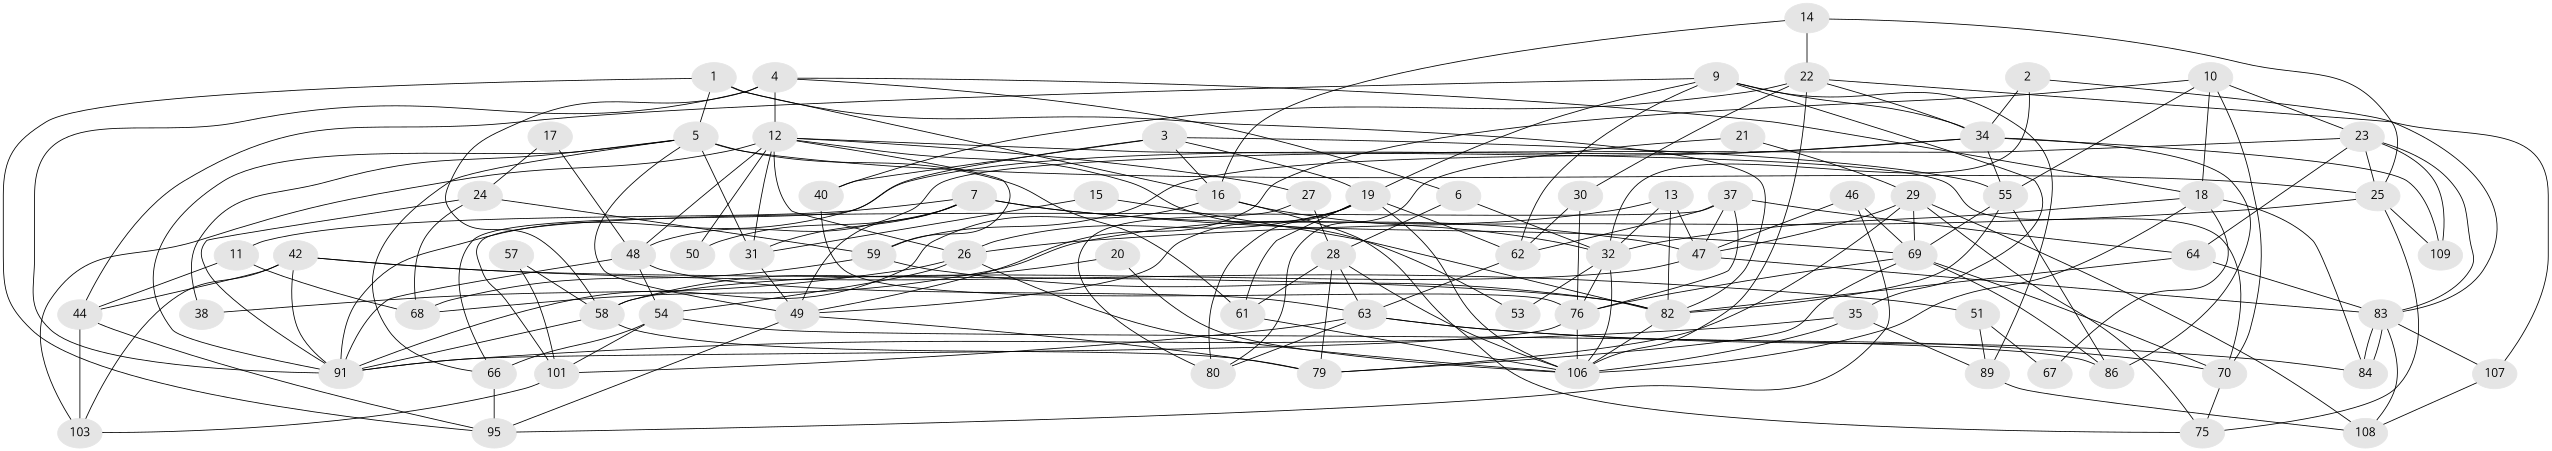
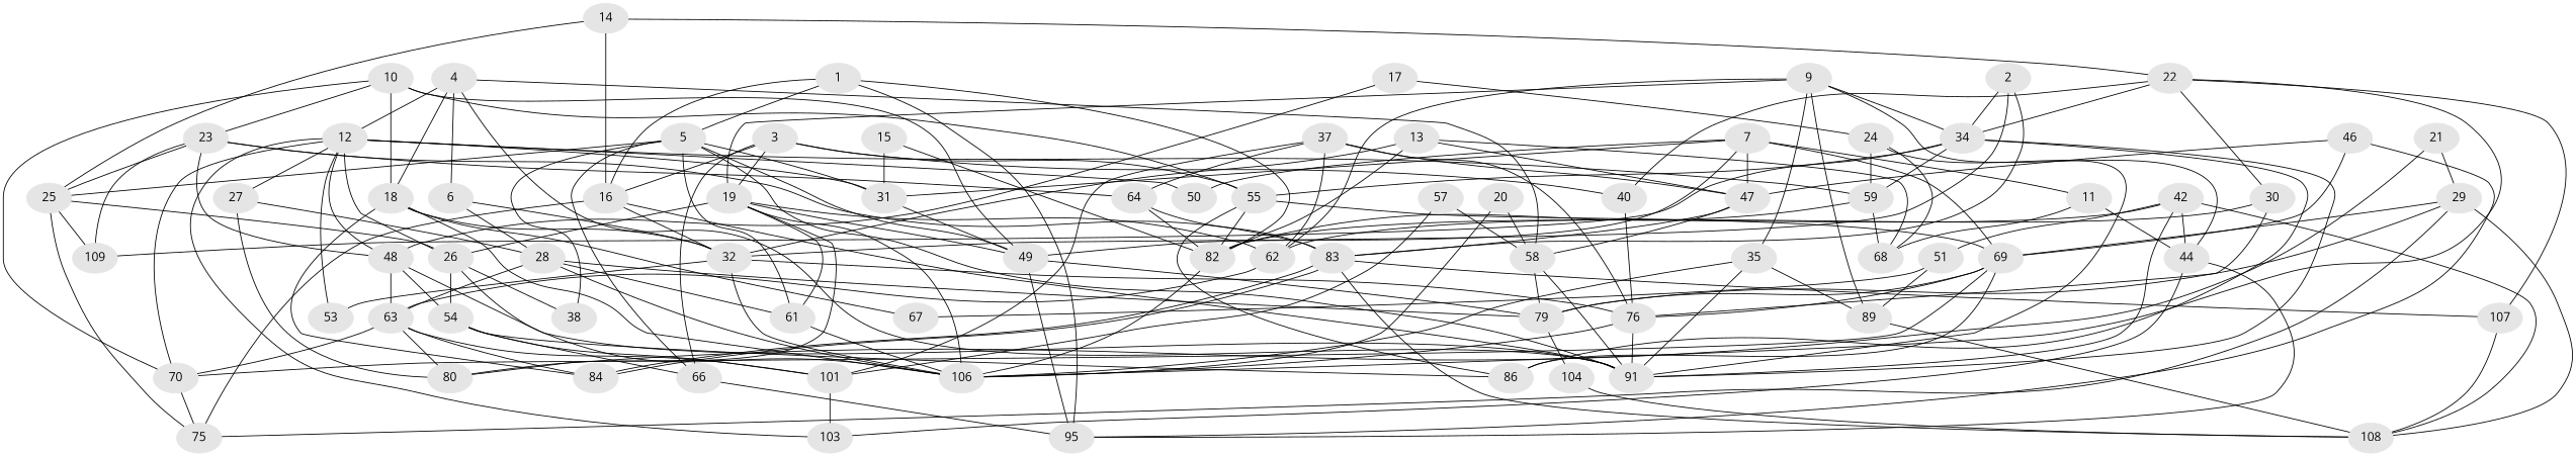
  graph {
    fontname="Open Sans"
    node [color=gray90 fontname="Open Sans" style=filled]
    edge [fontname="Open Sans"]
    5 [super="+39"]
    66
    91 [super="+93"]
    25 [super="+52"]
    31
    38
    49
    61
    1
    16 [super="+105"]
    82 [super="+115"]
    95 [super="+110"]
    32 [super="+36"]
    75
    106 [super="+117"]
    2 [super="+41"]
    34 [super="+74"]
    83 [super="+100"]
    53
    76 [super="+92"]
    n21 [label=55 super="+65"]
    59 [super="+113"]
    109
    86
    84
    107
    108
    3 [super="+8"]
    19 [super="+99"]
    40
    62
    26 [super="+96"]
    80
    69 [super="+90"]
    4 [super="+114"]
    6
    12 [super="+112"]
    18 [super="+56"]
    58 [super="+88"]
    28 [super="+55"]
    50
    70
    27
    48 [super="+85"]
    103
    67
    79 [super="+111"]
    63 [super="+116"]
    7 [super="+33"]
    11
    47 [super="+60"]
    44 [super="+87"]
    68
    9 [super="+78"]
    35 [super="+98"]
    89
    10 [super="+72"]
    23 [super="+94"]
    64 [super="+73"]
    54 [super="+97"]
    13 [super="+71"]
    14
    22 [super="+77"]
    30
    15
    24 [super="+43"]
    17
    20
    29 [super="+81"]
    21
    101
+   104
    37 [super="+102"]
    42
    51
    46
    57
    5 -- 66
    5 -- 91
    5 -- 25
    5 -- 31
    5 -- 38
    5 -- 49
    5 -- 61
    66 -- 95
    25 -- 75
    25 -- 109
    25 -- 26
    31 -- 49
    49 -- 95
    49 -- 79
    61 -- 106
    1 -- 5
    1 -- 16
    1 -- 82
    1 -- 95
    16 -- 91
    16 -- 32
    16 -- 75
    82 -- 106
    32 -- 106
    32 -- 53
    32 -- 76
    2 -- 32
    2 -- 34
    2 -- 83
    34 -- 91
    34 -- n21 [weight=2]
    34 -- 59
    34 -- 109
    34 -- 86
    83 -- 84
    83 -- 84
    83 -- 107
    83 -- 108
    76 -- 91
    76 -- 106
    n21 -- 82
    n21 -- 86
    n21 -- 69
    59 -- 82
    59 -- 68
    107 -- 108
    3 -- 66
    3 -- 16
    3 -- n21
    3 -- 19
    3 -- 40
    19 -- 49
    19 -- 61
    19 -- 106
    19 -- 62
    19 -- 26
    19 -- 80
    40 -- 76
    62 -- 63
    26 -- 38
    26 -- 106
    26 -- 54
    69 -- 76
    69 -- 86
    69 -- 70
    69 -- 79
    4 -- 91
    4 -- 6
    4 -- 12
    4 -- 18
    4 -- 58
    6 -- 32
    6 -- 28
    12 -- 31
    12 -- 53
    12 -- 59
    12 -- 26
    12 -- 50 [weight=2]
    12 -- 70
    12 -- 27
    12 -- 48
    12 -- 103
    18 -- 32
    18 -- 106
    18 -- 84
    18 -- 67
    58 -- 91
    58 -- 79
    28 -- 61
    28 -- 106
    28 -- 79
    28 -- 63
    70 -- 75
    27 -- 80
    27 -- 28
    48 -- 91
    48 -- 63
    48 -- 54
+   79 -- 104
    63 -- 84
    63 -- 80
    63 -- 70
    63 -- 101
    7 -- 31
    7 -- 49
    7 -- 69 [weight=2]
    7 -- 50
    7 -- 11
    7 -- 47
    11 -- 44
    11 -- 68
    47 -- 83
    47 -- 58
    44 -- 95
    44 -- 103
    9 -- 34
    9 -- 19
    9 -- 62
    9 -- 44
    9 -- 35
    9 -- 89
    35 -- 91
    35 -- 106
    35 -- 89
    89 -- 108
    10 -- 49
    10 -- n21
    10 -- 18
    10 -- 70
    10 -- 23
    23 -- 25
    23 -- 83
    23 -- 109
    23 -- 48
    23 -- 64
    64 -- 82
    64 -- 83
    54 -- 66
    54 -- 86
    54 -- 101
    13 -- 82
    13 -- 32 [weight=2]
    13 -- 47
    13 -- 68
    14 -- 25
    14 -- 16
    14 -- 22
    22 -- 106
    22 -- 34
    22 -- 107
    22 -- 40
    22 -- 30
    30 -- 76
    30 -- 62
    15 -- 31
    15 -- 82
    24 -- 91
    24 -- 59
    24 -- 68
    17 -- 48
    17 -- 24
    20 -- 106
    20 -- 58
    29 -- 75
    29 -- 108
    29 -- 69
    29 -- 79
-   29 -- 47
    21 -- 80
    21 -- 29
    101 -- 103
+   104 -- 108
    37 -- 76
    37 -- 62
    37 -- 47
    37 -- 64
    37 -- 101
    42 -- 91
    42 -- 82
-   42 -- 103
+   42 -- 108
    42 -- 44
    42 -- 51
    51 -- 67
    51 -- 89
    46 -- 95
    46 -- 69
    46 -- 47
    57 -- 58
    57 -- 101
  }
